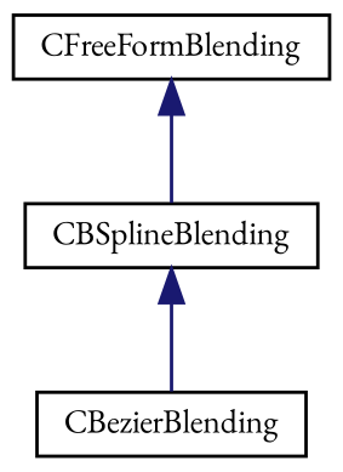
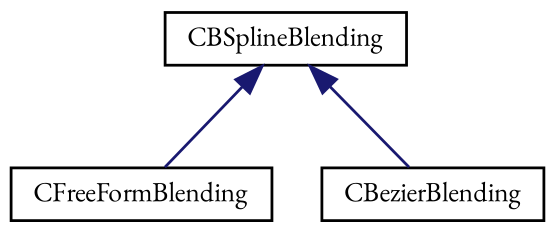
  digraph {
    fontname="EB Garamond"
    rankdir=TB
    node [color=black fillcolor=white fontname="EB Garamond" fontsize=10 shape=record style=filled]
    edge [color=midnightblue dir=back fontname="EB Garamond" fontsize=10 labelfontname=Helvetica labelfontsize=10 style=solid]
    n1 [height=0.2 label=CFreeFormBlending width=0.4]
    n2 [height=0.2 label=CBSplineBlending width=0.4]
    n3 [height=0.2 label=CBezierBlending width=0.4]
-   n1 -> n2
+   n2 -> n1
    n2 -> n3
  }
